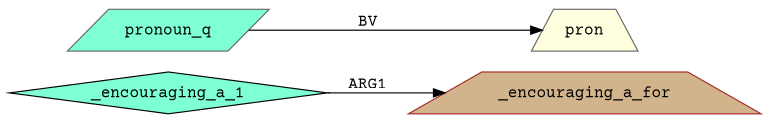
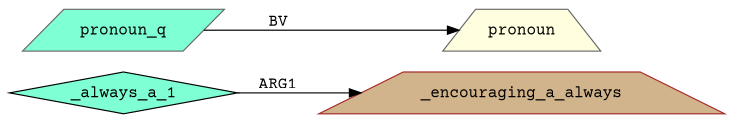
  digraph {
    fontname="Courier Prime"
    rankdir=LR
    node [color=gray40 fillcolor=aquamarine fontname="Courier Prime" shape=trapezium style=filled]
    edge [fontname="Courier Prime"]
-   _encouraging_a_for [color=brown fillcolor=tan]
-   pron [fillcolor=lightyellow]
-   _always_a_1 [color=black shape=diamond label=_encouraging_a_1]
+   _encouraging_a_for [color=brown fillcolor=tan label=_encouraging_a_always]
+   pron [fillcolor=lightyellow label=pronoun]
+   _always_a_1 [color=black shape=diamond]
    pronoun_q [shape=parallelogram]
    _always_a_1 -> _encouraging_a_for [label=ARG1]
    pronoun_q -> pron [label=BV]
  }
